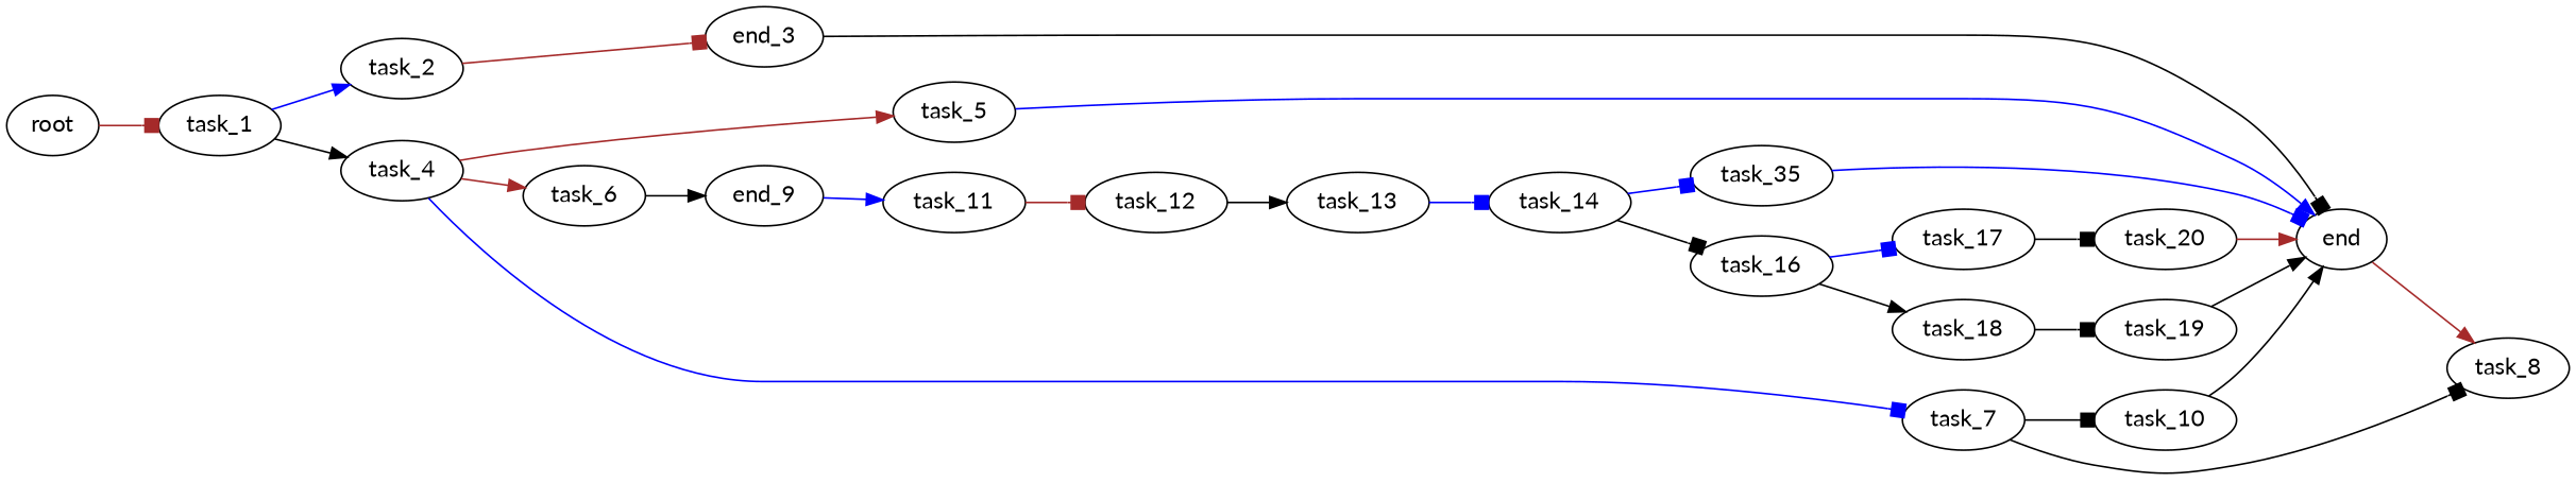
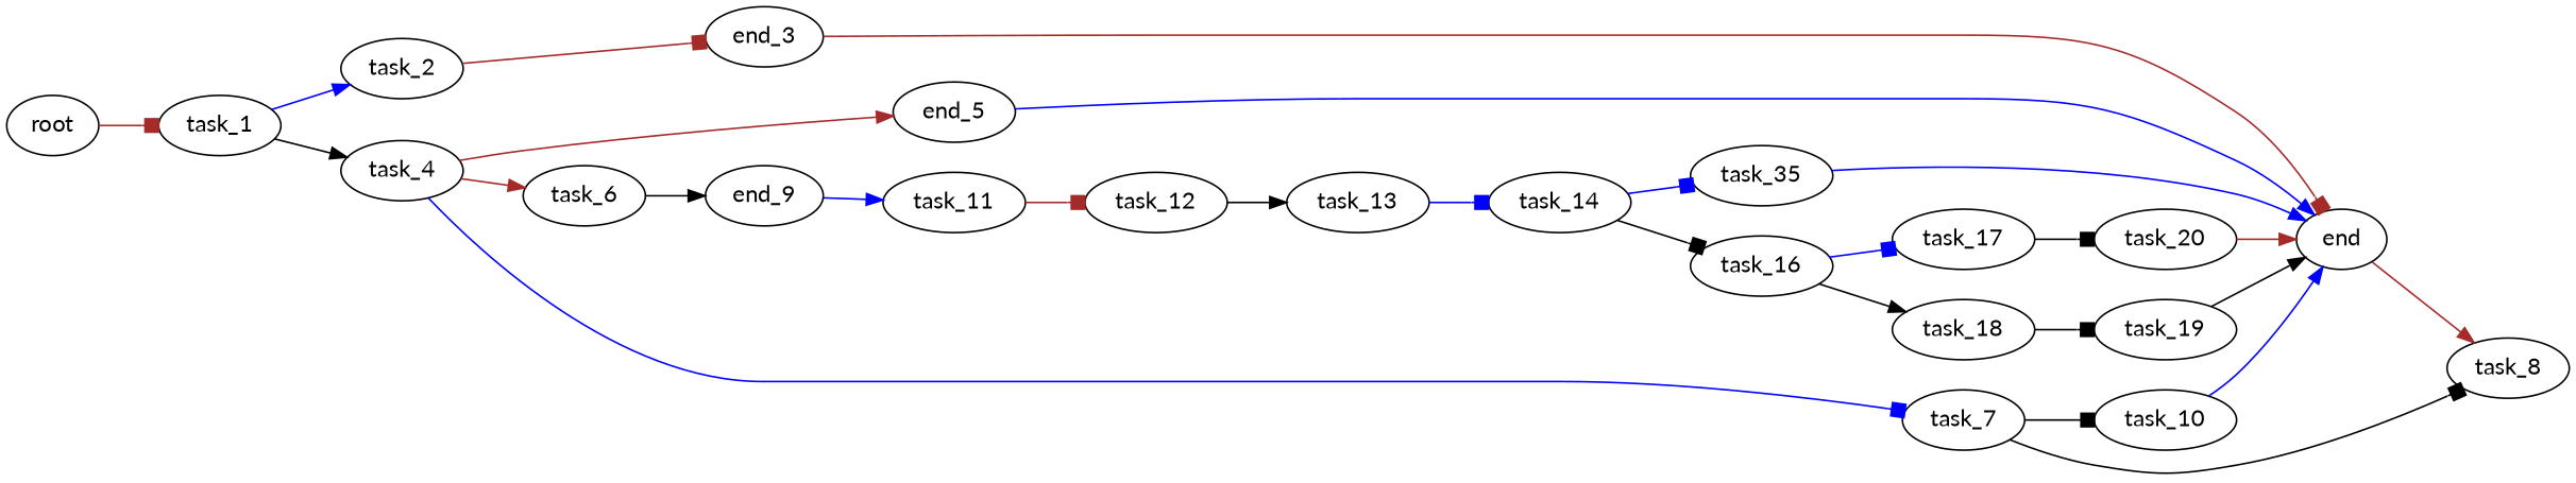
  digraph {
    fontname=Lato
    rankdir=LR
    node [fontname=Lato]
    edge [arrowhead=box color=black fontname=Lato]
    root
    task_1
    task_2
    task_4
    n5 [label=end_3]
-   task_5
+   task_5 [label=end_5]
    task_6
    task_7
    end
    task_8
    n11 [label=end_9]
    task_10
    task_11
    task_12
    task_13
    task_14
    n17 [label=task_35]
    task_16
    task_17
    task_18
    task_20
    task_19
    root -> task_1 [color=brown]
    task_1 -> task_2 [arrowhead=normal color=blue]
    task_1 -> task_4 [arrowhead=normal]
    task_2 -> n5 [color=brown]
    task_4 -> task_5 [arrowhead=normal color=brown]
    task_4 -> task_6 [arrowhead=normal color=brown]
    task_4 -> task_7 [color=blue]
-   n5 -> end
+   n5 -> end [color=brown]
    task_5 -> end [arrowhead=normal color=blue]
    task_6 -> n11 [arrowhead=normal]
    task_7 -> task_8
    task_7 -> task_10
    end -> task_8 [arrowhead=normal color=brown]
    n11 -> task_11 [arrowhead=normal color=blue]
-   task_10 -> end [arrowhead=normal]
+   task_10 -> end [arrowhead=normal color=blue]
    task_11 -> task_12 [color=brown]
    task_12 -> task_13 [arrowhead=normal]
    task_13 -> task_14 [color=blue]
    task_14 -> n17 [color=blue]
    task_14 -> task_16
-   n17 -> end [color=blue]
+   n17 -> end [arrowhead=normal color=blue]
    task_16 -> task_17 [color=blue]
    task_16 -> task_18 [arrowhead=normal]
    task_17 -> task_20
    task_18 -> task_19
    task_20 -> end [arrowhead=normal color=brown]
    task_19 -> end [arrowhead=normal]
  }
